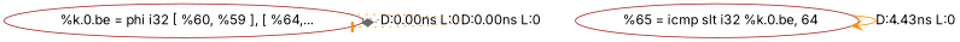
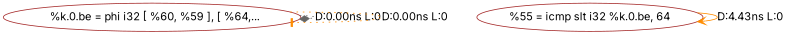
  digraph {
    fontname=Inter
    node [color=brown fontname=Inter]
    edge [color=darkorange style=dotted fontname=Inter]
    n1 [label="  %k.0.be = phi i32 [ %60, %59 ], [ %64,..."]
-   n2 [label="  %65 = icmp slt i32 %k.0.be, 64"]
+   n2 [label="%55 = icmp slt i32 %k.0.be, 64"]
    n1 -> n1 [color=gray40 label="D:0.00ns L:0" arrowhead=diamond]
    n1 -> n1 [label="D:0.00ns L:0" arrowhead=tee]
    n2 -> n2 [label="D:4.43ns L:0" style=solid arrowhead=vee]
  }
